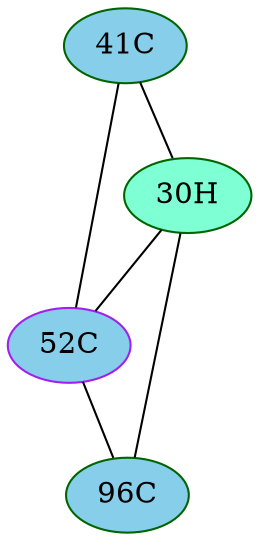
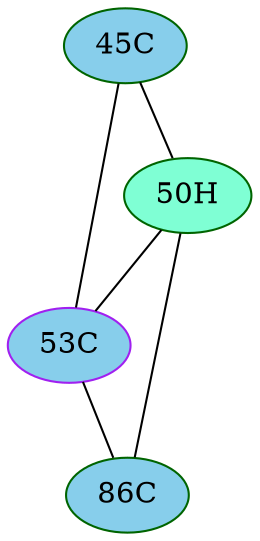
  graph {
    node [color=darkgreen fillcolor=skyblue style="radial,filled"]
    edge [penwidth=1 style=bold]
-   "50H" [fillcolor=aquamarine label="30H"]
-   "45C" [label="41C"]
-   "52C" [color=purple]
-   "96C"
+   "50H" [fillcolor=aquamarine]
+   "45C"
+   "52C" [color=purple label="53C"]
+   "96C" [label="86C"]
    "50H" -- "52C"
    "50H" -- "96C"
    "45C" -- "50H"
    "45C" -- "52C" [style=solid]
    "52C" -- "96C"
  }
